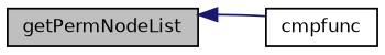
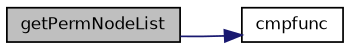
  digraph {
    rankdir=LR
    node [color=black fontname=Helvetica fontsize=10 shape=record style=filled]
    n1 [fillcolor=grey75 fontcolor=black height=0.2 label=getPermNodeList width=0.4]
    n2 [fillcolor=white height=0.2 label=cmpfunc width=0.4]
-   n2 -> n1 [color=midnightblue fontname=Helvetica fontsize=10 labelfontname=Helvetica labelfontsize=10 style=solid]
+   n1 -> n2 [color=midnightblue fontname=Helvetica fontsize=10 labelfontname=Helvetica labelfontsize=10 style=solid]
  }
